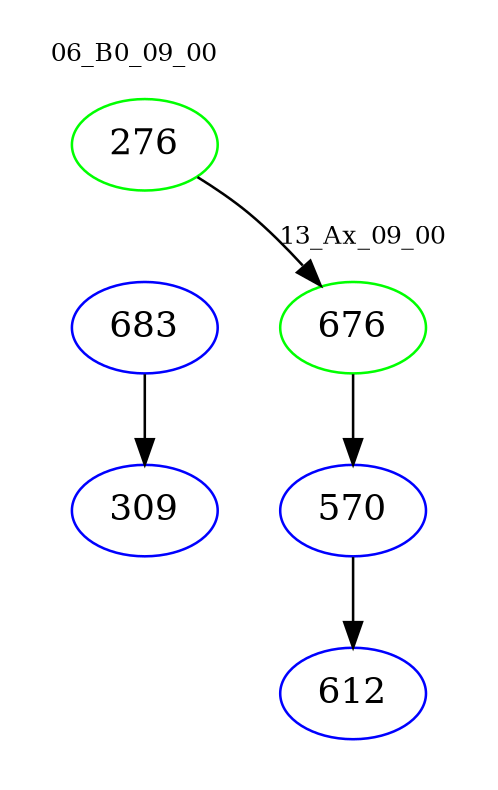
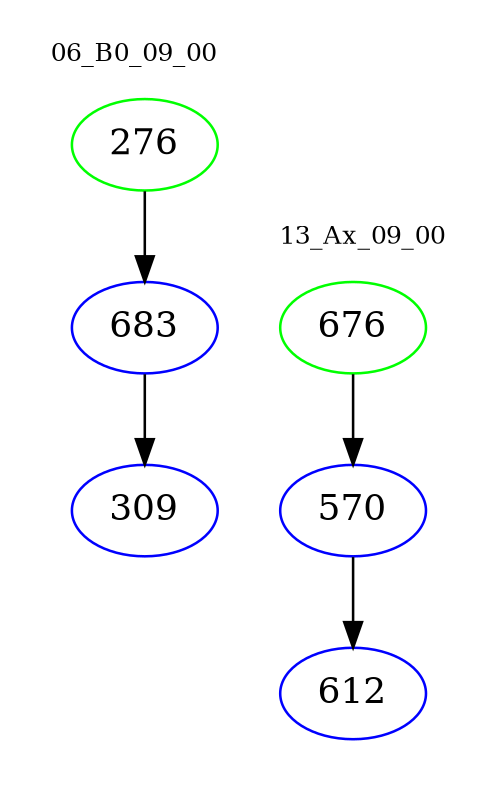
  digraph {
    node [color=blue]
    edge [color=black]
    n1 [color=green label=676]
    n2 [label=570]
    n3 [label=612]
    n4 [color=green label=276]
    n5 [label=683]
    n6 [label=309]
    subgraph cluster_1 {
      color=white
      fontsize=10
      label="13_Ax_09_00"
      n1
      n2
      n3
    }
    subgraph cluster_2 {
      color=white
      fontsize=10
      label="06_B0_09_00"
      n4
      n5
      n6
    }
    n1 -> n2
    n2 -> n3
-   n4 -> n1
+   n4 -> n5
    n5 -> n6
  }
